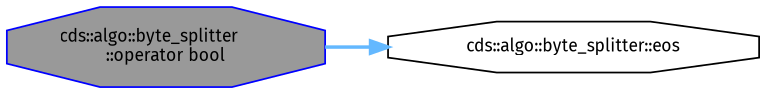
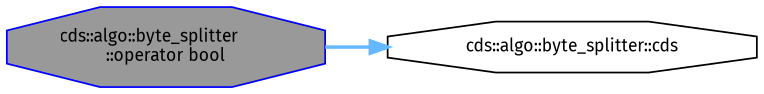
  digraph {
    rankdir=LR
    fontname="Fira Sans"
    node [fontname="Fira Sans" fontsize=10 shape=octagon style=filled]
    n1 [color=blue fillcolor=grey60 fontcolor=black height=0.2 label="cds::algo::byte_splitter\l::operator bool" width=0.4]
-   n2 [color=black fillcolor=white height=0.2 label="cds::algo::byte_splitter::eos" width=0.4]
+   n2 [color=black fillcolor=white height=0.2 label="cds::algo::byte_splitter::cds" width=0.4]
    n1 -> n2 [color=steelblue1 fontname="Fira Sans" fontsize=10 labelfontname=Helvetica labelfontsize=10 style=bold]
  }
